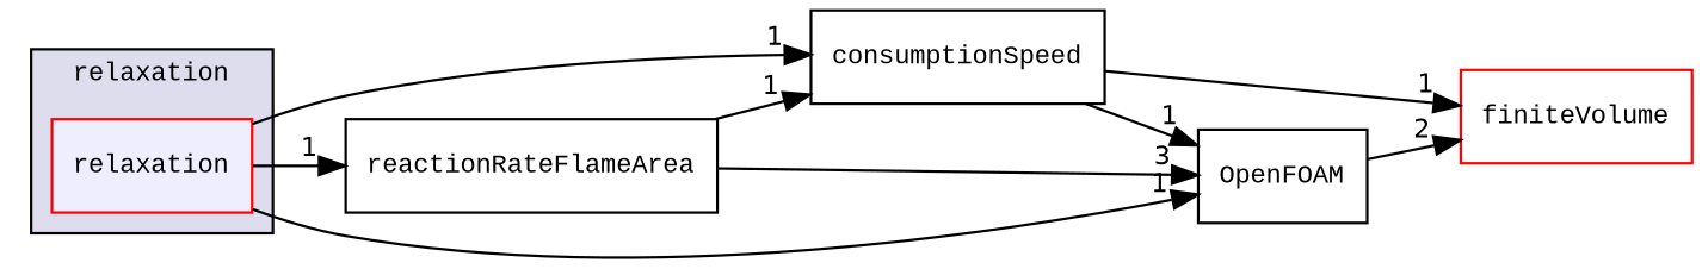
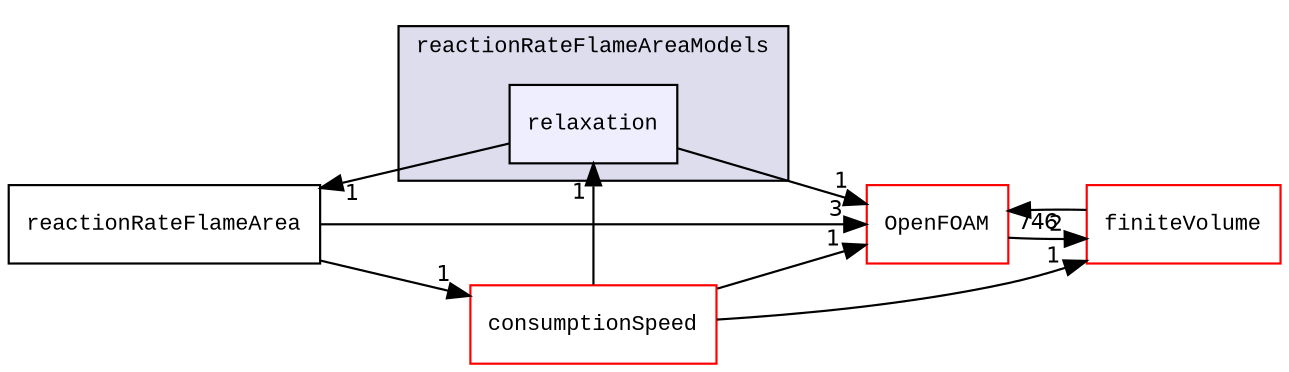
  digraph {
    compound=true
    fontname="Liberation Mono"
    rankdir=LR
    node [fontname="Liberation Mono" fontsize=10 shape=box]
    edge [fontname="Liberation Mono" headlabel=1 labeldistance=1.5 labelfontname=Helvetica labelfontsize=10]
-   n1 [fillcolor="#eeeeff" label=relaxation pencolor=black style=filled color=red]
-   n2 [label=consumptionSpeed]
+   n1 [fillcolor="#eeeeff" label=relaxation pencolor=black style=filled]
+   n2 [label=consumptionSpeed color=red]
    n3 [label=reactionRateFlameArea]
-   n4 [color=black label=OpenFOAM]
+   n4 [color=red label=OpenFOAM]
    n5 [color=red label=finiteVolume]
    subgraph cluster_1 {
      bgcolor="#ddddee"
      fontsize=10
-     label=relaxation
+     label=reactionRateFlameAreaModels
      pencolor=black
      n1
    }
-   n1 -> n2
+   n2 -> n1
    n1 -> n3
    n1 -> n4
    n2 -> n4
    n2 -> n5
    n3 -> n2
    n3 -> n4 [headlabel=3]
    n4 -> n5 [headlabel=2]
+   n5 -> n4 [headlabel=746]
  }
